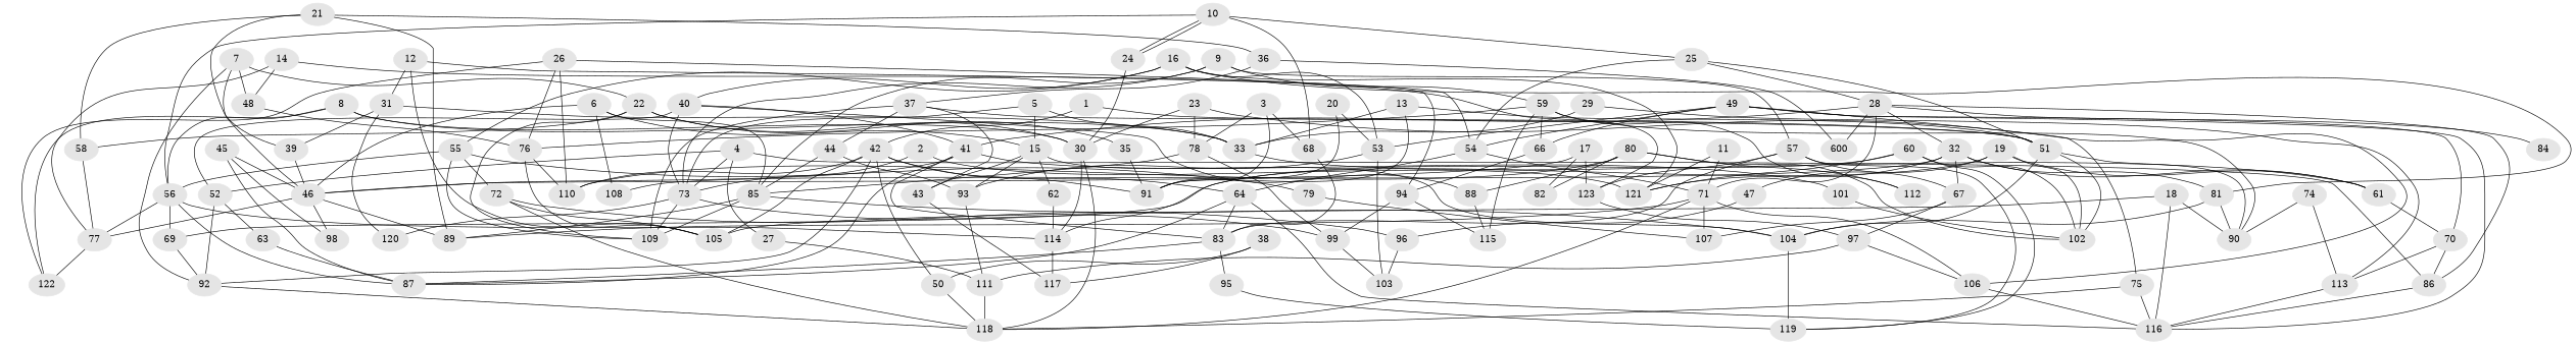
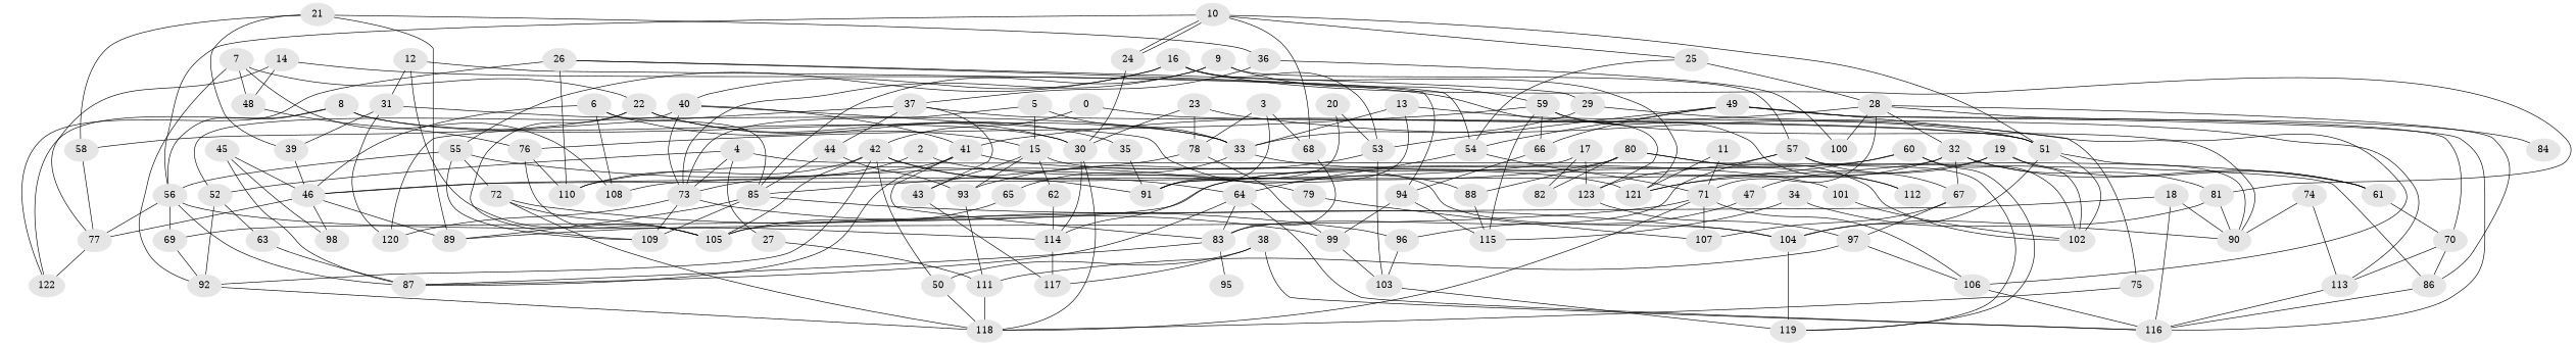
  graph {
    node [color=gray90 style=filled]
-   1
+   1 [label=0]
    42
    51
    91
    92
    105
    110
    50
    64
    104
    90
    102
    2
    73
    121
    109
    120
    99
    3
    68
    78
    83
    85
    4
    27
    52
    86
    111
    63
    116
    5
    15
    33
    43
    62
    93
    61
+   65
    6
    46
    108
    77
    89
    98
    7
    22
    48
    30
    58
    35
    76
    118
    8
    56
    122
    114
    69
    87
    9
    57
    59
    123
    67
    119
    115
    66
    106
    112
    10
    24
    25
    28
    54
    11
    71
    107
    12
    31
    94
    39
    13
    14
    97
    117
    16
    40
    53
    55
    81
    41
    88
    103
    72
    79
    17
    82
    18
    19
    47
    96
    70
    20
    21
    36
-   100 [label=600]
+   100
    37
    23
    32
    84
    26
    29
    113
    101
+   34
    44
    38
    95
    45
    49
    75
    60
    74
    80
    1 -- 42
    1 -- 51
    42 -- 91
    42 -- 92
    42 -- 105
    42 -- 110
    42 -- 50
    42 -- 64
    51 -- 104
    51 -- 90
    51 -- 102
    92 -- 118
    50 -- 118
    64 -- 83
    64 -- 116
    64 -- 87
    104 -- 119
    2 -- 73
    2 -- 121
    73 -- 109
    73 -- 120
    73 -- 99
    99 -- 103
    3 -- 91
    3 -- 68
    3 -- 78
    68 -- 83
    78 -- 99
    78 -- 85
    83 -- 87
    83 -- 95
    85 -- 104
    85 -- 109
    85 -- 89
    4 -- 73
    4 -- 27
    4 -- 52
    4 -- 86
    27 -- 111
    52 -- 92
    52 -- 63
    86 -- 116
    111 -- 118
    63 -- 87
    5 -- 73
    5 -- 15
    5 -- 33
    15 -- 104
    15 -- 43
    15 -- 62
    15 -- 93
    33 -- 61
+   33 -- 65
    43 -- 117
    62 -- 114
    93 -- 111
    61 -- 70
+   65 -- 105
    6 -- 85
    6 -- 15
    6 -- 46
    6 -- 108
    46 -- 77
    46 -- 89
    46 -- 98
    77 -- 122
    7 -- 92
-   7 -- 46
+   7 -- 108
    7 -- 22
    7 -- 48
    22 -- 109
    22 -- 30
    22 -- 58
    22 -- 35
    48 -- 76
    30 -- 118
    30 -- 114
    58 -- 77
    35 -- 91
    76 -- 105
    76 -- 110
    8 -- 33
    8 -- 30
    8 -- 56
    8 -- 122
    56 -- 77
    56 -- 114
    56 -- 69
    56 -- 87
    114 -- 117
    69 -- 92
    9 -- 73
    9 -- 85
    9 -- 57
    9 -- 59
    57 -- 83
    57 -- 123
    57 -- 67
    57 -- 119
    59 -- 76
    59 -- 115
    59 -- 66
    59 -- 106
    59 -- 112
    123 -- 97
    67 -- 107
    67 -- 97
    66 -- 94
    106 -- 116
    10 -- 68
    10 -- 56
    10 -- 24
    10 -- 24
    10 -- 25
    24 -- 30
-   25 -- 51
+   10 -- 51
    25 -- 28
    25 -- 54
    28 -- 86
    28 -- 71
    28 -- 41
    28 -- 100
    28 -- 32
    28 -- 84
    54 -- 64
    54 -- 71
    11 -- 121
    11 -- 71
    71 -- 89
    71 -- 118
    71 -- 106
    71 -- 107
    12 -- 105
    12 -- 31
    12 -- 94
    31 -- 120
    31 -- 33
    31 -- 39
    94 -- 99
    94 -- 115
    39 -- 46
    13 -- 51
    13 -- 91
    13 -- 33
    14 -- 77
    14 -- 48
    14 -- 123
    97 -- 111
    97 -- 106
    16 -- 121
    16 -- 40
    16 -- 53
    16 -- 55
    16 -- 81
    40 -- 73
    40 -- 52
    40 -- 41
    40 -- 88
    53 -- 93
    53 -- 103
    55 -- 109
    55 -- 56
    55 -- 72
    55 -- 79
    81 -- 104
    81 -- 90
    41 -- 83
    41 -- 46
    41 -- 87
    41 -- 101
    88 -- 115
    72 -- 105
    72 -- 118
    72 -- 96
    79 -- 107
    17 -- 46
    17 -- 123
    17 -- 82
    18 -- 105
    18 -- 90
    18 -- 116
    19 -- 102
    19 -- 61
    19 -- 69
    19 -- 47
    47 -- 96
    96 -- 103
    70 -- 86
    70 -- 113
    20 -- 91
    20 -- 53
    21 -- 89
    21 -- 58
    21 -- 39
    21 -- 36
    36 -- 100
    36 -- 37
    37 -- 51
-   37 -- 109
+   37 -- 120
    37 -- 43
    37 -- 44
    23 -- 90
    23 -- 78
    23 -- 30
    32 -- 121
    32 -- 61
    32 -- 108
    32 -- 67
    32 -- 81
    26 -- 110
    26 -- 122
    26 -- 54
-   26 -- 76
+   26 -- 29
    29 -- 33
    29 -- 113
    113 -- 116
    101 -- 102
+   34 -- 90
+   34 -- 115
    44 -- 85
    44 -- 93
    38 -- 50
-   75 -- 116
+   38 -- 116
    38 -- 117
-   95 -- 119
+   103 -- 119
    45 -- 46
    45 -- 98
    45 -- 87
    49 -- 116
    49 -- 66
    49 -- 54
    49 -- 53
    49 -- 70
    49 -- 75
    75 -- 118
    60 -- 102
    60 -- 121
    60 -- 114
    60 -- 119
    74 -- 90
    74 -- 113
    80 -- 110
    80 -- 102
    80 -- 112
    80 -- 88
    80 -- 82
  }
